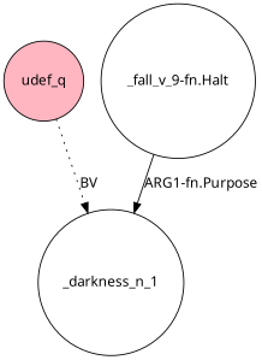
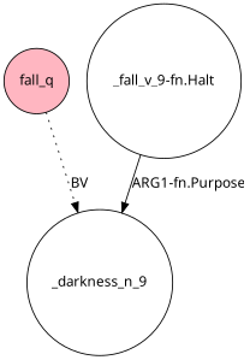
  digraph {
    fontname="Noto Sans"
    node [fillcolor=white fontname="Noto Sans" shape=circle style=filled]
    edge [fontname="Noto Sans"]
-   udef_q [fillcolor=lightpink]
-   _darkness_n_1
+   udef_q [fillcolor=lightpink label=fall_q]
+   _darkness_n_1 [label=_darkness_n_9]
    n3 [label="_fall_v_9-fn.Halt"]
    udef_q -> _darkness_n_1 [label=BV style=dotted]
    n3 -> _darkness_n_1 [label="ARG1-fn.Purpose" style=solid]
  }
